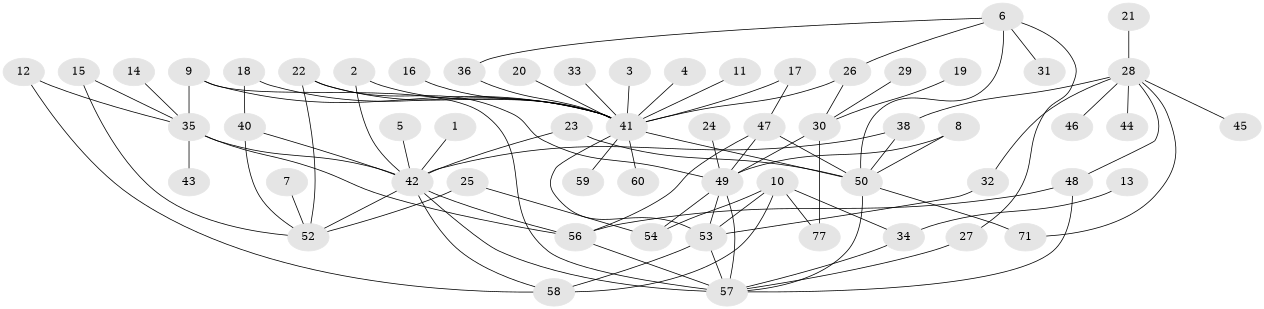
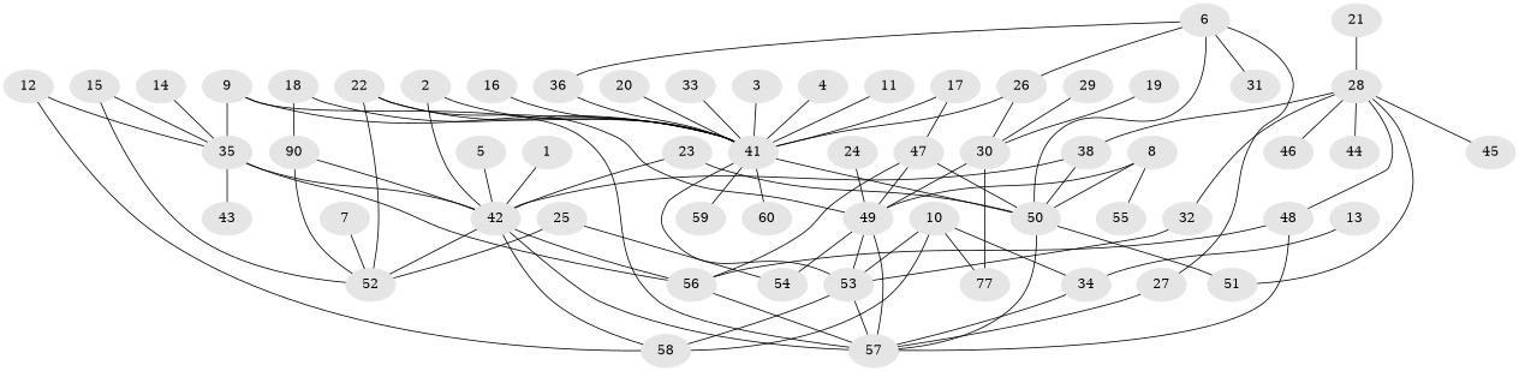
  graph {
    node [color=gray90 style=filled]
    edge [weight=1.0]
    1
    42
    52
    57
    58
    56
    2
    41
    50
    53
    59
    60
    3
    4
    5
    6
    26
    27
    31
    36
    30
    49
    n23 [label=77]
-   51 [label=71]
+   51
    7
    8
+   55
    54
    9
    35
    43
    10
    34
    11
    12
    13
    14
    15
    16
    17
    47
    18
-   40
+   40 [label=90]
    19
    20
    21
    28
    32
    38
    44
    45
    46
    48
    22
    23
    24
    25
    29
    33
    1 -- 42
    42 -- 52
    42 -- 57 [weight=2.0]
    42 -- 58
    42 -- 56
    56 -- 57
    2 -- 42
    2 -- 41
    41 -- 50
    41 -- 53
    41 -- 59
    41 -- 60
    50 -- 57
    50 -- 51
    53 -- 57
    53 -- 58
    3 -- 41
    4 -- 41
    5 -- 42
    6 -- 50
    6 -- 26
    6 -- 27
    6 -- 31
    6 -- 36
    26 -- 41
    26 -- 30
    27 -- 57
    36 -- 41
    30 -- 49
    30 -- n23
    49 -- 57
    49 -- 53 [weight=2.0]
    49 -- 54
    7 -- 52
    8 -- 50
    8 -- 49
+   8 -- 55
    9 -- 57
    9 -- 41
    9 -- 35
    35 -- 42
    35 -- 56 [weight=2.0]
    35 -- 43
    10 -- 58
    10 -- 53
    10 -- n23
-   10 -- 54
    10 -- 34
    34 -- 57
    11 -- 41
    12 -- 58
    12 -- 35
    13 -- 34
    14 -- 35
    15 -- 52
    15 -- 35
    16 -- 41
    17 -- 41
    17 -- 47
    47 -- 56
    47 -- 50
    47 -- 49
    18 -- 41
    18 -- 40
    40 -- 42
    40 -- 52
    19 -- 30
    20 -- 41
    21 -- 28
    28 -- 51
    28 -- 32
    28 -- 38
    28 -- 44
    28 -- 45
    28 -- 46
    28 -- 48
    32 -- 53
    38 -- 42 [weight=2.0]
    38 -- 50
    48 -- 57
    48 -- 56
    22 -- 52
    22 -- 41
    22 -- 49
    23 -- 42
    23 -- 50
    24 -- 49
    25 -- 52
    25 -- 54
    29 -- 30
    33 -- 41
  }
